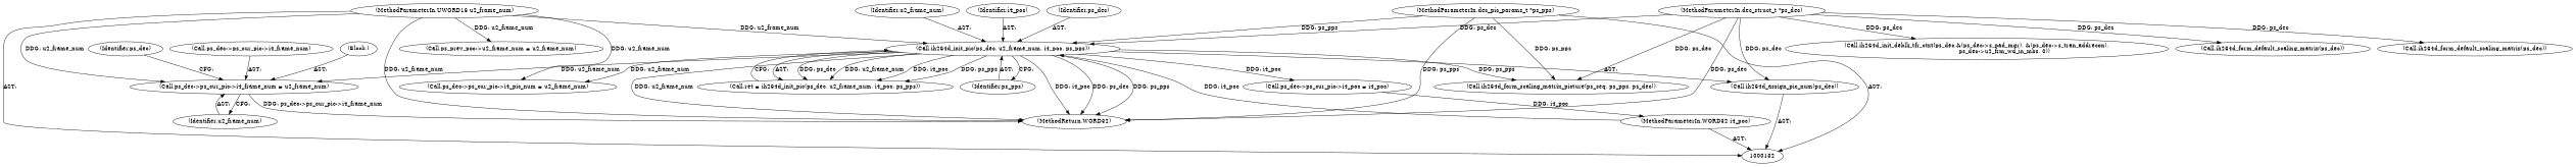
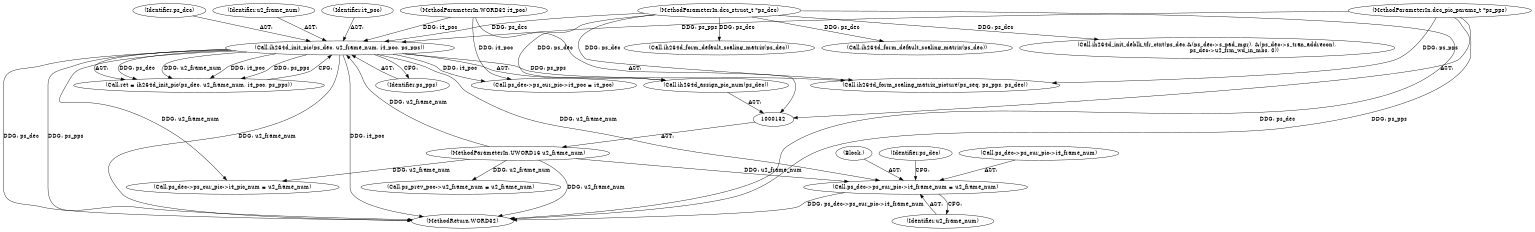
  digraph {
    n1 [label="(Call,ps_dec->ps_cur_pic->i4_frame_num = u2_frame_num)"]
    n2 [label="(MethodReturn,WORD32)"]
    n3 [label="(Identifier,u2_frame_num)"]
    n4 [label="(Block,)"]
    n5 [label="(Call,ih264d_init_pic(ps_dec, u2_frame_num, i4_poc, ps_pps))"]
    n6 [label="(Call,ih264d_assign_pic_num(ps_dec))"]
    n7 [label="(Call,ps_dec->ps_cur_pic->i4_pic_num = u2_frame_num)"]
    n8 [label="(Call,ret = ih264d_init_pic(ps_dec, u2_frame_num, i4_poc, ps_pps))"]
    n9 [label="(Call,ps_dec->ps_cur_pic->i4_poc = i4_poc)"]
    n10 [label="(Identifier,ps_pps)"]
    n11 [label="(Call,ih264d_form_scaling_matrix_picture(ps_seq, ps_pps, ps_dec))"]
    1000132
    n13 [label="(MethodParameterIn,dec_struct_t *ps_dec)"]
    n14 [label="(Call,ih264d_form_default_scaling_matrix(ps_dec))"]
    n15 [label="(Call,ih264d_form_default_scaling_matrix(ps_dec))"]
    n16 [label="(Call,ih264d_init_deblk_tfr_ctxt(ps_dec,&(ps_dec->s_pad_mgr), &(ps_dec->s_tran_addrecon),\n                               ps_dec->u2_frm_wd_in_mbs, 0))"]
    n17 [label="(MethodParameterIn,UWORD16 u2_frame_num)"]
    n18 [label="(Call,ps_prev_poc->u2_frame_num = u2_frame_num)"]
    n19 [label="(MethodParameterIn,WORD32 i4_poc)"]
    n20 [label="(MethodParameterIn,dec_pic_params_t *ps_pps)"]
    n21 [label="(Identifier,i4_poc)"]
    n22 [label="(Identifier,ps_dec)"]
    n23 [label="(Identifier,u2_frame_num)"]
    n24 [label="(Identifier,ps_dec)"]
    n25 [label="(Call,ps_dec->ps_cur_pic->i4_frame_num)"]
    n1 -> n2 [label="DDG: ps_dec->ps_cur_pic->i4_frame_num"]
    n1 -> n3 [label="CFG: "]
    n3 -> n1 [label="AST: "]
    n4 -> n1 [label="AST: "]
    n5 -> n1 [label="DDG: u2_frame_num"]
    n5 -> n2 [label="DDG: u2_frame_num"]
    n5 -> n2 [label="DDG: i4_poc"]
    n5 -> n2 [label="DDG: ps_dec"]
    n5 -> n2 [label="DDG: ps_pps"]
    n5 -> n6 [label="AST: "]
    n5 -> n7 [label="DDG: u2_frame_num"]
    n5 -> n8 [label="AST: "]
    n5 -> n8 [label="DDG: ps_dec"]
    n5 -> n8 [label="DDG: u2_frame_num"]
    n5 -> n8 [label="DDG: i4_poc"]
    n5 -> n8 [label="DDG: ps_pps"]
    n5 -> n9 [label="DDG: i4_poc"]
    n5 -> n10 [label="CFG: "]
    n5 -> n11 [label="DDG: ps_pps"]
    n6 -> 1000132 [label="AST: "]
    n8 -> n5 [label="CFG: "]
    n10 -> n5 [label="AST: "]
    n13 -> n2 [label="DDG: ps_dec"]
    n13 -> n5 [label="DDG: ps_dec"]
    n13 -> n6 [label="DDG: ps_dec"]
    n13 -> n11 [label="DDG: ps_dec"]
    n13 -> n14 [label="DDG: ps_dec"]
    n13 -> n15 [label="DDG: ps_dec"]
    n13 -> n16 [label="DDG: ps_dec"]
    n17 -> n1 [label="DDG: u2_frame_num"]
    n17 -> n2 [label="DDG: u2_frame_num"]
    n17 -> n5 [label="DDG: u2_frame_num"]
    n17 -> n7 [label="DDG: u2_frame_num"]
-   n17 -> 1000132 [label="AST: "]
+   1000132 -> n17 [label="AST: "]
    n17 -> n18 [label="DDG: u2_frame_num"]
    n19 -> n5 [label="DDG: i4_poc"]
-   n9 -> n19 [label="DDG: i4_poc"]
+   n19 -> n9 [label="DDG: i4_poc"]
    n19 -> 1000132 [label="AST: "]
    n20 -> n2 [label="DDG: ps_pps"]
    n20 -> n5 [label="DDG: ps_pps"]
    n20 -> n11 [label="DDG: ps_pps"]
    n20 -> 1000132 [label="AST: "]
    n21 -> n5 [label="AST: "]
    n22 -> n5 [label="AST: "]
    n23 -> n5 [label="AST: "]
    n24 -> n1 [label="CFG: "]
    n25 -> n1 [label="AST: "]
  }
